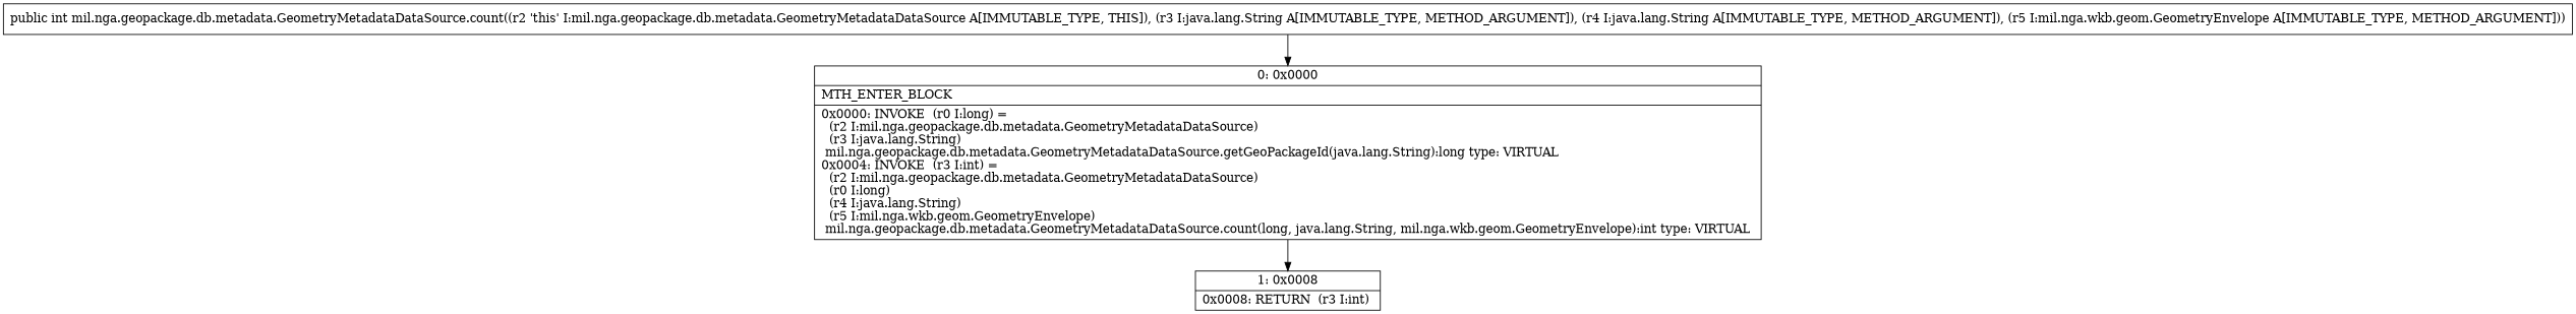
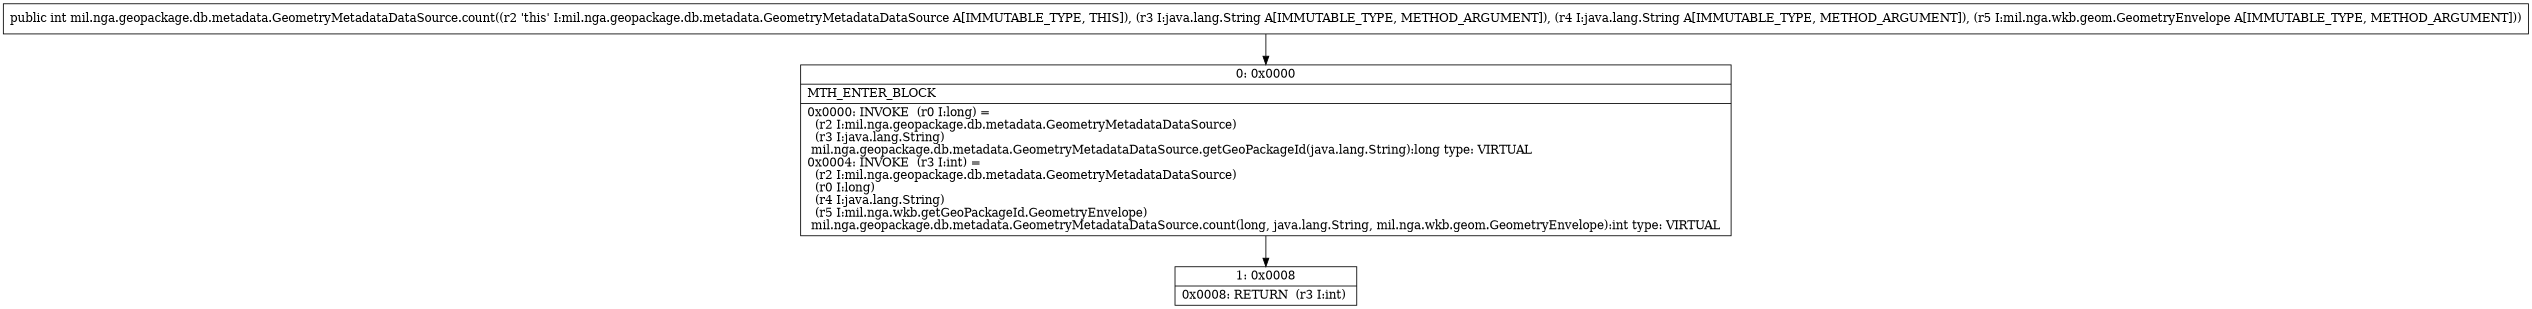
  digraph {
    node [shape=record]
-   n1 [label="{0\:\ 0x0000|MTH_ENTER_BLOCK\l|0x0000: INVOKE  (r0 I:long) = \l  (r2 I:mil.nga.geopackage.db.metadata.GeometryMetadataDataSource)\l  (r3 I:java.lang.String)\l mil.nga.geopackage.db.metadata.GeometryMetadataDataSource.getGeoPackageId(java.lang.String):long type: VIRTUAL \l0x0004: INVOKE  (r3 I:int) = \l  (r2 I:mil.nga.geopackage.db.metadata.GeometryMetadataDataSource)\l  (r0 I:long)\l  (r4 I:java.lang.String)\l  (r5 I:mil.nga.wkb.geom.GeometryEnvelope)\l mil.nga.geopackage.db.metadata.GeometryMetadataDataSource.count(long, java.lang.String, mil.nga.wkb.geom.GeometryEnvelope):int type: VIRTUAL \l}"]
+   n1 [label="{0\:\ 0x0000|MTH_ENTER_BLOCK\l|0x0000: INVOKE  (r0 I:long) = \l  (r2 I:mil.nga.geopackage.db.metadata.GeometryMetadataDataSource)\l  (r3 I:java.lang.String)\l mil.nga.geopackage.db.metadata.GeometryMetadataDataSource.getGeoPackageId(java.lang.String):long type: VIRTUAL \l0x0004: INVOKE  (r3 I:int) = \l  (r2 I:mil.nga.geopackage.db.metadata.GeometryMetadataDataSource)\l  (r0 I:long)\l  (r4 I:java.lang.String)\l  (r5 I:mil.nga.wkb.getGeoPackageId.GeometryEnvelope)\l mil.nga.geopackage.db.metadata.GeometryMetadataDataSource.count(long, java.lang.String, mil.nga.wkb.geom.GeometryEnvelope):int type: VIRTUAL \l}"]
    n2 [label="{1\:\ 0x0008|0x0008: RETURN  (r3 I:int) \l}"]
    n3 [label="{public int mil.nga.geopackage.db.metadata.GeometryMetadataDataSource.count((r2 'this' I:mil.nga.geopackage.db.metadata.GeometryMetadataDataSource A[IMMUTABLE_TYPE, THIS]), (r3 I:java.lang.String A[IMMUTABLE_TYPE, METHOD_ARGUMENT]), (r4 I:java.lang.String A[IMMUTABLE_TYPE, METHOD_ARGUMENT]), (r5 I:mil.nga.wkb.geom.GeometryEnvelope A[IMMUTABLE_TYPE, METHOD_ARGUMENT])) }"]
    n1 -> n2
    n3 -> n1
  }
